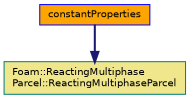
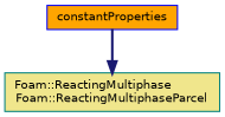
  digraph {
    rankdir=TB
    node [fontname=Helvetica fontsize=10 shape=record style=filled]
    n1 [color=blue fillcolor=orange fontcolor=black height=0.2 label=constantProperties width=0.4]
-   n2 [color=teal height=0.2 label="Foam::ReactingMultiphase\lParcel::ReactingMultiphaseParcel" width=0.4 fillcolor=khaki]
+   n2 [color=teal height=0.2 label="Foam::ReactingMultiphase\lFoam::ReactingMultiphaseParcel" width=0.4 fillcolor=khaki]
    n1 -> n2 [color=midnightblue fontname=Helvetica fontsize=10 labelfontname=Helvetica labelfontsize=10 style=bold]
  }
